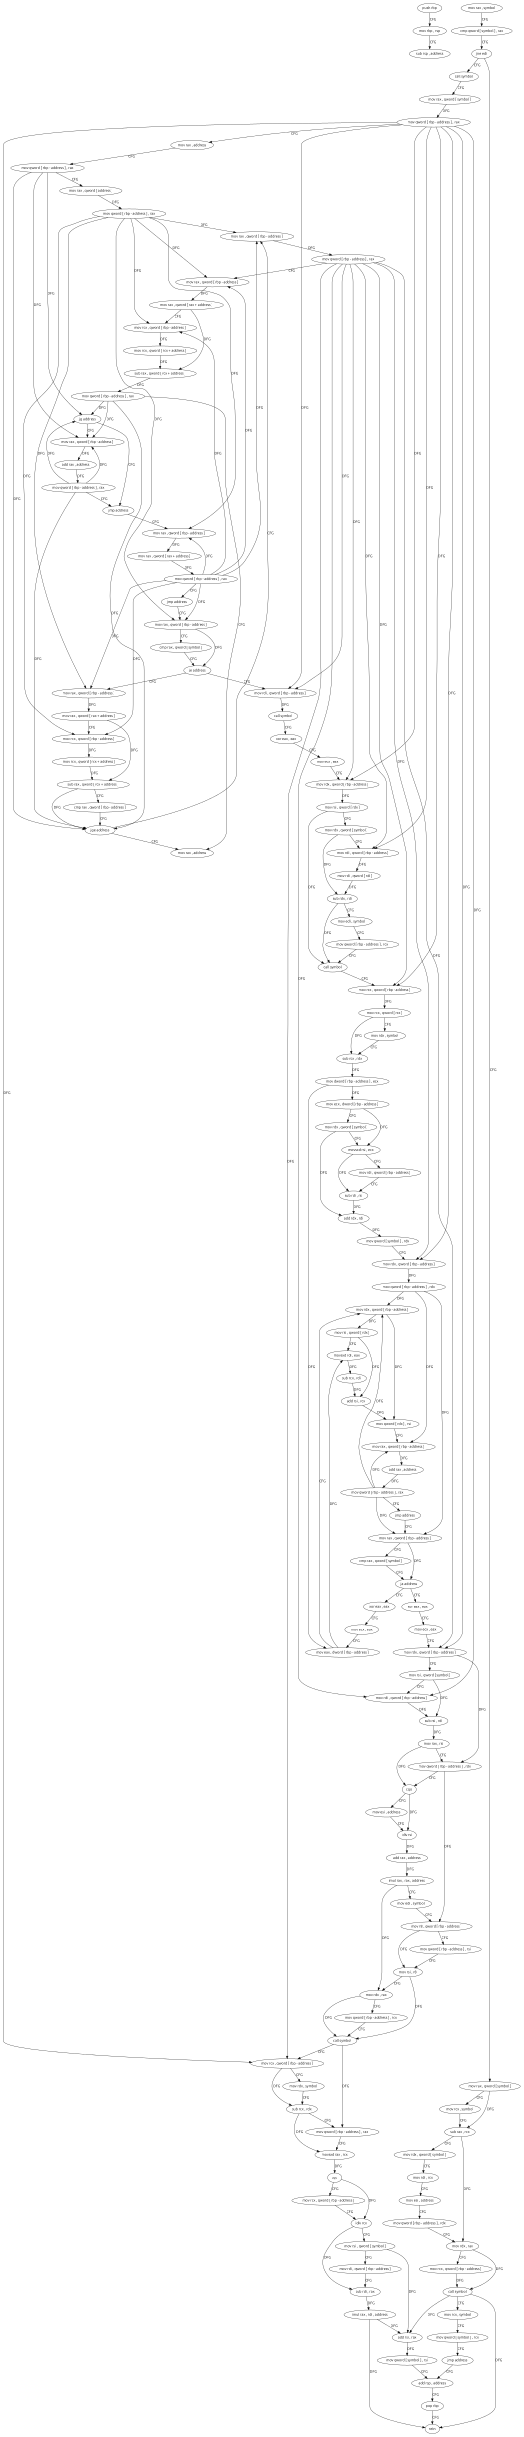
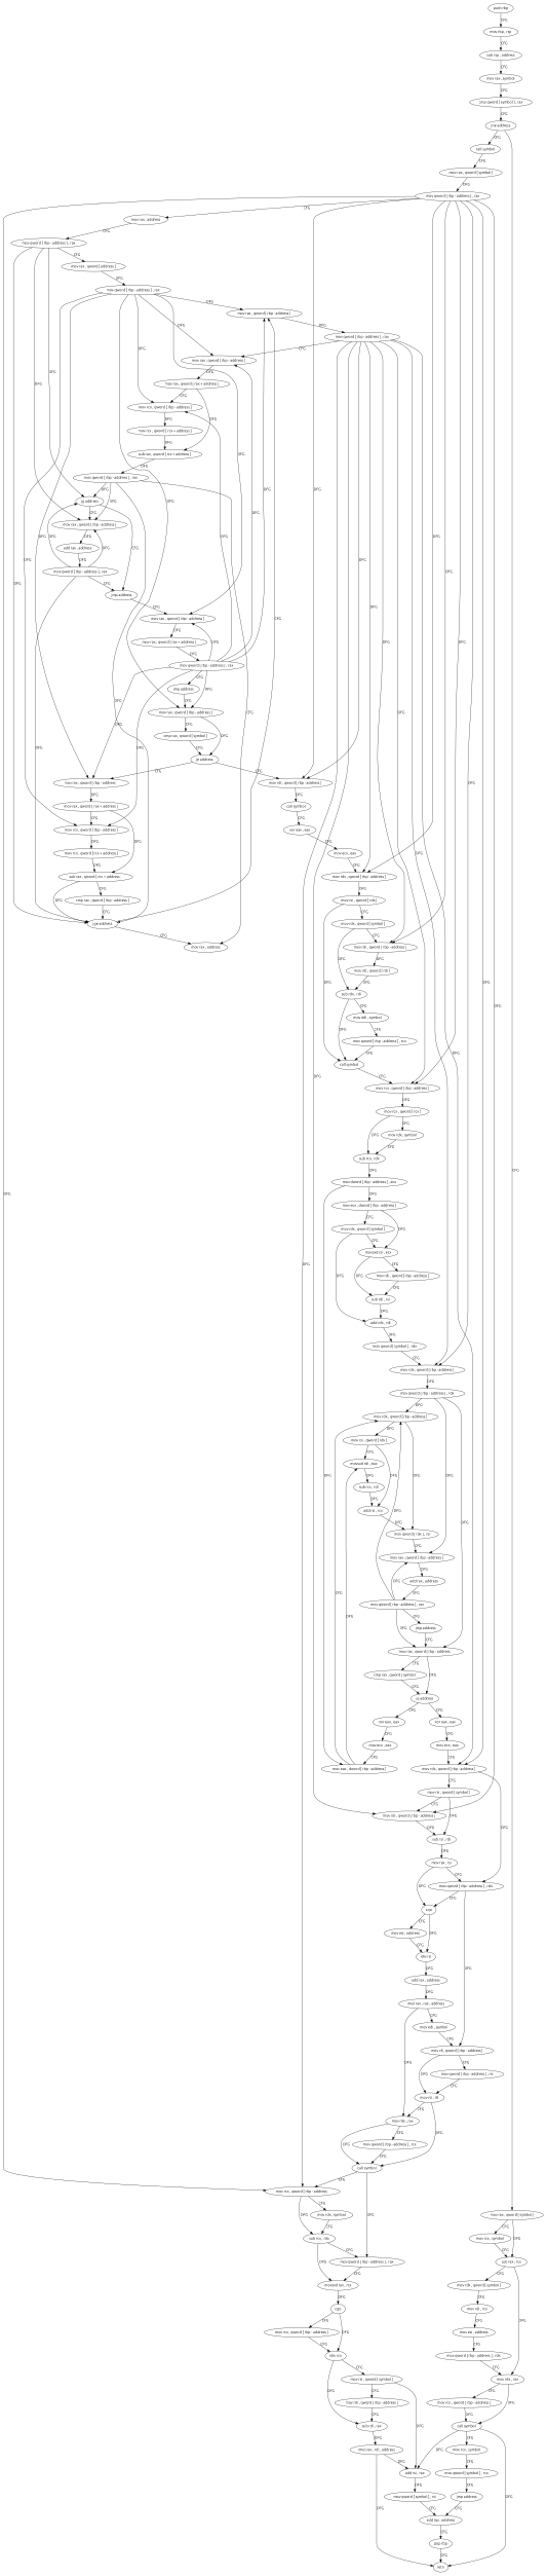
  digraph {
    fontname=Ubuntu
    node [fontname=Ubuntu]
    edge [fontname=Ubuntu]
    n1 [label="push rbp"]
    n2 [label="mov rbp , rsp"]
    n3 [label="sub rsp , address"]
    n4 [label="mov rax , symbol"]
    n5 [label="cmp qword [ symbol ] , rax"]
-   n6 [label="jne edi"]
+   n6 [label="jne address"]
    n7 [label="call symbol"]
    n8 [label="mov rax , qword [ symbol ]"]
    n9 [label="mov rax , qword [ symbol ]"]
    n10 [label="mov rcx , symbol"]
    n11 [label="sub rax , rcx"]
    n12 [label="mov qword [ rbp - address ] , rax"]
    n13 [label="mov rdx , qword [ symbol ]"]
    n14 [label="mov rdx , rax"]
    n15 [label="mov rax , address"]
    n16 [label="mov rdi , qword [ rbp - address ]"]
    n17 [label="mov rdx , qword [ rbp - address ]"]
    n18 [label="mov rdi , qword [ rbp - address ]"]
    n19 [label="mov rcx , qword [ rbp - address ]"]
    n20 [label="mov rdx , qword [ rbp - address ]"]
    n21 [label="mov rdx , qword [ rbp - address ]"]
    n22 [label="mov rdi , qword [ rbp - address ]"]
    n23 [label="mov rcx , qword [ rbp - address ]"]
    n24 [label="mov qword [ rbp - address ] , rax"]
    n25 [label="call symbol"]
    n26 [label="mov rsi , qword [ rdx ]"]
    n27 [label="mov rdi , qword [ rdi ]"]
    n28 [label="mov rcx , qword [ rcx ]"]
    n29 [label="mov qword [ rbp - address ] , rdx"]
    n30 [label="mov rsi , qword [ symbol ]"]
    n31 [label="mov qword [ rbp - address ] , rdx"]
    n32 [label="sub rsi , rdi"]
    n33 [label="mov rdx , symbol"]
    n34 [label="sub rcx , rdx"]
    n35 [label="mov rax , qword [ address ]"]
    n36 [label="jge address"]
    n37 [label="jg address"]
    n38 [label="mov rax , qword [ rbp - address ]"]
    n39 [label="mov qword [ rbp - address ] , rax"]
    n40 [label="mov rax , qword [ rbp - address ]"]
    n41 [label="mov rax , address"]
    n42 [label="jmp address"]
    n43 [label="add rax , address"]
    n44 [label="mov rax , qword [ rbp - address ]"]
    n45 [label="mov rax , qword [ rbp - address ]"]
    n46 [label="mov rcx , qword [ rbp - address ]"]
    n47 [label="mov rax , qword [ rbp - address ]"]
    n48 [label="mov rcx , qword [ rbp - address ]"]
    n49 [label="mov rax , qword [ rbp - address ]"]
    n50 [label="cmp rax , qword [ symbol ]"]
    n51 [label="je address"]
    n52 [label="mov rax , qword [ rax + address ]"]
    n53 [label="mov rcx , qword [ rcx + address ]"]
    n54 [label="mov qword [ rbp - address ] , rax"]
    n55 [label="mov rax , qword [ rax + address ]"]
    n56 [label="mov rcx , qword [ rcx + address ]"]
    n57 [label="mov rax , qword [ rax + address ]"]
    n58 [label="mov rdi , rcx"]
    n59 [label="mov rcx , qword [ rbp - address ]"]
    n60 [label="call symbol"]
    n61 [label="mov esi , address"]
    n62 [label="mov qword [ rbp - address ] , rdx"]
    n63 [label="mov rcx , symbol"]
    n64 [label=retn]
    n65 [label="add rsi , rax"]
    n66 [label="mov qword [ symbol ] , rcx"]
    n67 [label="mov qword [ symbol ] , rsi"]
    n68 [label="jmp address"]
    n69 [label="add rsp , address"]
    n70 [label="pop rbp"]
    n71 [label="xor eax , eax"]
    n72 [label="mov ecx , eax"]
    n73 [label="mov rdx , qword [ symbol ]"]
    n74 [label="call symbol"]
    n75 [label="sub rdx , rdi"]
    n76 [label="mov edi , symbol"]
    n77 [label="mov qword [ rbp - address ] , rcx"]
    n78 [label="mov rdx , symbol"]
    n79 [label="sub rcx , rdx"]
    n80 [label="mov dword [ rbp - address ] , ecx"]
    n81 [label="mov ecx , dword [ rbp - address ]"]
    n82 [label="mov eax , dword [ rbp - address ]"]
    n83 [label="mov rdx , qword [ symbol ]"]
    n84 [label="movsxd rsi , ecx"]
    n85 [label="mov rdx , qword [ rbp - address ]"]
    n86 [label="movsxd rdi , eax"]
    n87 [label="add rdx , rdi"]
    n88 [label="mov rdi , qword [ rbp - address ]"]
    n89 [label="sub rdi , rsi"]
    n90 [label="mov qword [ symbol ] , rdx"]
    n91 [label="mov rax , qword [ rbp - address ]"]
    n92 [label="mov rax , qword [ rbp - address ]"]
    n93 [label="cmp rax , qword [ symbol ]"]
    n94 [label="ja address"]
    n95 [label="mov rsi , qword [ rdx ]"]
    n96 [label="mov qword [ rdx ] , rsi"]
    n97 [label="add rax , address"]
    n98 [label="xor eax , eax"]
    n99 [label="xor eax , eax"]
    n100 [label="sub rax , qword [ rcx + address ]"]
    n101 [label="cmp rax , qword [ rbp - address ]"]
    n102 [label="mov ecx , eax"]
    n103 [label=cqo]
    n104 [label="mov r8 , qword [ rbp - address ]"]
    n105 [label="mov rax , rsi"]
    n106 [label="mov esi , address"]
    n107 [label="idiv rsi"]
    n108 [label="mov qword [ rbp - address ] , rsi"]
    n109 [label="mov rsi , r8"]
    n110 [label="add rax , address"]
    n111 [label="imul rax , rax , address"]
    n112 [label="mov edi , symbol"]
    n113 [label="mov rdx , rax"]
    n114 [label="call symbol"]
    n115 [label="mov qword [ rbp - address ] , rcx"]
    n116 [label="mov qword [ rbp - address ] , rax"]
    n117 [label="movsxd rax , rcx"]
    n118 [label=cqo]
    n119 [label="mov rcx , qword [ rbp - address ]"]
    n120 [label="idiv rcx"]
    n121 [label="mov rsi , qword [ symbol ]"]
    n122 [label="sub rdi , rax"]
    n123 [label="mov rdi , qword [ rbp - address ]"]
    n124 [label="imul rax , rdi , address"]
    n125 [label="mov ecx , eax"]
    n126 [label="sub rcx , rdi"]
    n127 [label="add rsi , rcx"]
    n128 [label="mov qword [ rbp - address ] , rax"]
    n129 [label="jmp address"]
    n130 [label="mov qword [ rbp - address ] , rax"]
    n131 [label="sub rax , qword [ rcx + address ]"]
    n132 [label="mov qword [ rbp - address ] , rax"]
    n133 [label="mov qword [ rbp - address ] , rax"]
    n134 [label="jmp address"]
    n1 -> n2 [label=CFG]
    n2 -> n3 [label=CFG]
+   n3 -> n4 [label=CFG]
    n4 -> n5 [label=CFG]
    n5 -> n6 [label=CFG]
    n6 -> n7 [label=CFG]
    n6 -> n8 [label=CFG]
    n7 -> n9 [label=CFG]
    n8 -> n10 [label=CFG]
    n8 -> n11 [label=DFG]
    n9 -> n12 [label=DFG]
    n10 -> n11 [label=CFG]
    n11 -> n13 [label=CFG]
    n11 -> n14 [label=DFG]
    n12 -> n15 [label=CFG]
    n12 -> n16 [label=DFG]
    n12 -> n17 [label=DFG]
    n12 -> n18 [label=DFG]
    n12 -> n19 [label=DFG]
    n12 -> n20 [label=DFG]
    n12 -> n21 [label=DFG]
    n12 -> n22 [label=DFG]
    n12 -> n23 [label=DFG]
    n13 -> n58 [label=CFG]
    n14 -> n59 [label=CFG]
    n14 -> n60 [label=DFG]
    n15 -> n24 [label=CFG]
    n16 -> n25 [label=DFG]
    n17 -> n26 [label=DFG]
    n18 -> n27 [label=DFG]
    n19 -> n28 [label=DFG]
    n20 -> n29 [label=DFG]
    n21 -> n30 [label=CFG]
    n21 -> n31 [label=DFG]
    n22 -> n32 [label=DFG]
    n23 -> n33 [label=CFG]
    n23 -> n34 [label=DFG]
    n24 -> n35 [label=CFG]
    n24 -> n36 [label=DFG]
    n24 -> n37 [label=DFG]
    n24 -> n38 [label=DFG]
    n25 -> n71 [label=CFG]
    n26 -> n73 [label=CFG]
    n26 -> n74 [label=DFG]
    n27 -> n75 [label=DFG]
    n28 -> n78 [label=CFG]
    n28 -> n79 [label=DFG]
    n29 -> n85 [label=DFG]
    n29 -> n91 [label=DFG]
    n29 -> n92 [label=DFG]
    n30 -> n22 [label=CFG]
    n30 -> n32 [label=DFG]
    n31 -> n103 [label=CFG]
    n31 -> n104 [label=DFG]
    n32 -> n105 [label=DFG]
    n33 -> n34 [label=CFG]
    n34 -> n116 [label=CFG]
    n34 -> n117 [label=DFG]
    n35 -> n39 [label=DFG]
    n36 -> n40 [label=CFG]
    n36 -> n41 [label=CFG]
    n37 -> n38 [label=CFG]
    n37 -> n42 [label=CFG]
    n38 -> n43 [label=DFG]
    n39 -> n40 [label=DFG]
    n39 -> n44 [label=DFG]
    n39 -> n45 [label=DFG]
    n39 -> n46 [label=DFG]
    n39 -> n47 [label=DFG]
    n39 -> n48 [label=DFG]
    n39 -> n49 [label=DFG]
    n40 -> n54 [label=DFG]
    n42 -> n49 [label=CFG]
    n43 -> n130 [label=DFG]
    n44 -> n50 [label=CFG]
    n44 -> n51 [label=DFG]
    n45 -> n52 [label=DFG]
    n46 -> n53 [label=DFG]
    n47 -> n55 [label=DFG]
    n48 -> n56 [label=DFG]
    n49 -> n57 [label=DFG]
    n50 -> n51 [label=CFG]
    n51 -> n16 [label=CFG]
    n51 -> n45 [label=CFG]
    n52 -> n46 [label=CFG]
    n52 -> n100 [label=DFG]
    n53 -> n100 [label=DFG]
    n54 -> n16 [label=DFG]
    n54 -> n17 [label=DFG]
    n54 -> n18 [label=DFG]
    n54 -> n19 [label=DFG]
    n54 -> n20 [label=DFG]
    n54 -> n21 [label=DFG]
    n54 -> n22 [label=DFG]
    n54 -> n23 [label=DFG]
    n54 -> n47 [label=CFG]
    n55 -> n48 [label=CFG]
    n55 -> n131 [label=DFG]
    n56 -> n131 [label=DFG]
    n57 -> n133 [label=DFG]
    n58 -> n61 [label=CFG]
    n59 -> n60 [label=DFG]
    n60 -> n63 [label=CFG]
    n60 -> n64 [label=DFG]
    n60 -> n65 [label=DFG]
    n61 -> n62 [label=CFG]
    n62 -> n14 [label=CFG]
    n63 -> n66 [label=CFG]
    n65 -> n67 [label=DFG]
    n66 -> n68 [label=CFG]
    n67 -> n69 [label=CFG]
    n68 -> n69 [label=CFG]
    n69 -> n70 [label=CFG]
    n70 -> n64 [label=CFG]
    n71 -> n72 [label=CFG]
    n72 -> n17 [label=CFG]
    n73 -> n18 [label=CFG]
    n73 -> n75 [label=DFG]
    n74 -> n19 [label=CFG]
    n75 -> n74 [label=DFG]
    n75 -> n76 [label=CFG]
    n76 -> n77 [label=CFG]
    n77 -> n74 [label=CFG]
    n78 -> n79 [label=CFG]
    n79 -> n80 [label=DFG]
    n80 -> n81 [label=DFG]
    n80 -> n82 [label=DFG]
    n81 -> n83 [label=CFG]
    n81 -> n84 [label=DFG]
    n82 -> n85 [label=CFG]
    n82 -> n86 [label=DFG]
    n83 -> n84 [label=CFG]
    n83 -> n87 [label=DFG]
    n84 -> n88 [label=CFG]
    n84 -> n89 [label=DFG]
    n85 -> n95 [label=DFG]
    n85 -> n96 [label=DFG]
    n86 -> n126 [label=DFG]
    n87 -> n90 [label=DFG]
    n88 -> n89 [label=CFG]
    n89 -> n87 [label=DFG]
    n90 -> n20 [label=CFG]
    n91 -> n93 [label=CFG]
    n91 -> n94 [label=DFG]
    n92 -> n97 [label=DFG]
    n93 -> n94 [label=CFG]
    n94 -> n98 [label=CFG]
    n94 -> n99 [label=CFG]
    n95 -> n86 [label=CFG]
    n95 -> n127 [label=DFG]
    n96 -> n92 [label=CFG]
    n97 -> n128 [label=DFG]
    n98 -> n102 [label=CFG]
    n99 -> n125 [label=CFG]
    n100 -> n36 [label=DFG]
    n100 -> n101 [label=CFG]
    n101 -> n36 [label=CFG]
    n102 -> n21 [label=CFG]
    n103 -> n106 [label=CFG]
    n103 -> n107 [label=DFG]
    n104 -> n108 [label=CFG]
    n104 -> n109 [label=DFG]
    n105 -> n31 [label=CFG]
    n105 -> n103 [label=DFG]
    n106 -> n107 [label=CFG]
    n107 -> n110 [label=DFG]
    n108 -> n109 [label=CFG]
    n109 -> n113 [label=CFG]
    n109 -> n114 [label=DFG]
    n110 -> n111 [label=DFG]
    n111 -> n112 [label=CFG]
    n111 -> n113 [label=DFG]
    n112 -> n104 [label=CFG]
    n113 -> n114 [label=DFG]
    n113 -> n115 [label=CFG]
    n114 -> n23 [label=CFG]
    n114 -> n116 [label=DFG]
    n115 -> n114 [label=CFG]
    n116 -> n117 [label=CFG]
    n117 -> n118 [label=DFG]
    n118 -> n119 [label=CFG]
    n118 -> n120 [label=DFG]
    n119 -> n120 [label=CFG]
    n120 -> n121 [label=CFG]
    n120 -> n122 [label=DFG]
    n121 -> n65 [label=DFG]
    n121 -> n123 [label=CFG]
    n122 -> n124 [label=DFG]
    n123 -> n122 [label=CFG]
    n124 -> n64 [label=DFG]
    n124 -> n65 [label=DFG]
    n125 -> n82 [label=CFG]
    n126 -> n127 [label=DFG]
    n127 -> n96 [label=DFG]
    n128 -> n85 [label=DFG]
    n128 -> n91 [label=DFG]
    n128 -> n92 [label=DFG]
    n128 -> n129 [label=CFG]
    n129 -> n91 [label=CFG]
    n130 -> n36 [label=DFG]
    n130 -> n37 [label=DFG]
    n130 -> n38 [label=DFG]
    n130 -> n42 [label=CFG]
    n131 -> n132 [label=DFG]
    n132 -> n36 [label=DFG]
    n132 -> n37 [label=DFG]
    n132 -> n38 [label=DFG]
    n132 -> n41 [label=CFG]
    n133 -> n40 [label=DFG]
    n133 -> n44 [label=DFG]
    n133 -> n45 [label=DFG]
    n133 -> n46 [label=DFG]
    n133 -> n47 [label=DFG]
    n133 -> n48 [label=DFG]
    n133 -> n49 [label=DFG]
    n133 -> n134 [label=CFG]
    n134 -> n44 [label=CFG]
  }
